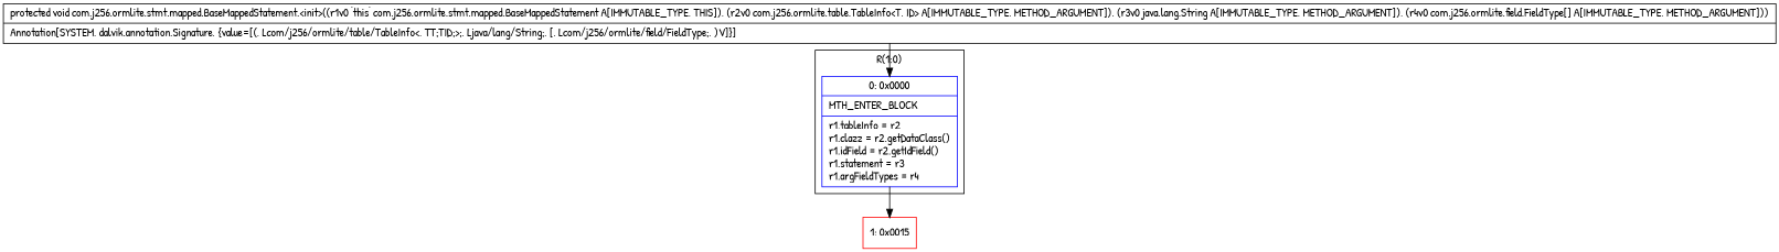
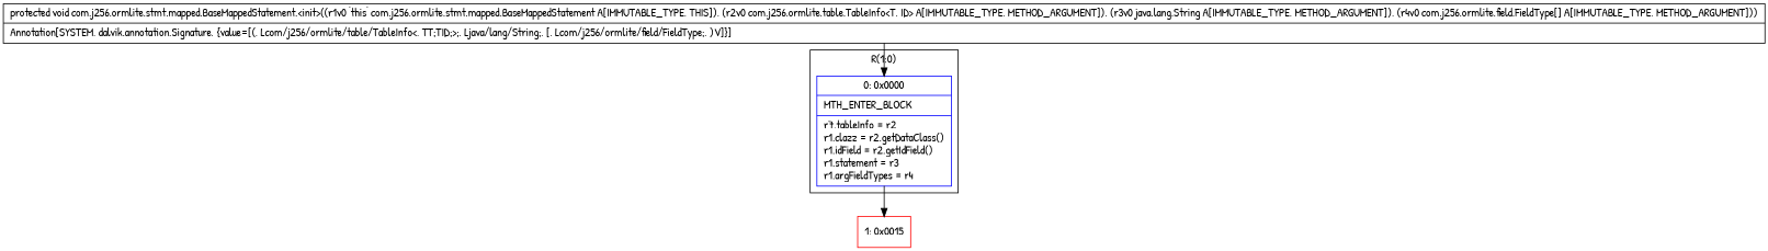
  digraph {
    fontname="Patrick Hand"
    node [shape=record fontname="Patrick Hand"]
    edge [fontname="Patrick Hand"]
-   n1 [color=blue label="{0\:\ 0x0000|MTH_ENTER_BLOCK\l|r1.tableInfo = r2\lr1.clazz = r2.getDataClass()\lr1.idField = r2.getIdField()\lr1.statement = r3\lr1.argFieldTypes = r4\l}"]
+   n1 [color=blue label="{0\:\ 0x0000|MTH_ENTER_BLOCK\l|r7.tableInfo = r2\lr1.clazz = r2.getDataClass()\lr1.idField = r2.getIdField()\lr1.statement = r3\lr1.argFieldTypes = r4\l}"]
    n2 [color=red label="{1\:\ 0x0015}"]
    n3 [label="{protected void com.j256.ormlite.stmt.mapped.BaseMappedStatement.\<init\>((r1v0 'this' com.j256.ormlite.stmt.mapped.BaseMappedStatement A[IMMUTABLE_TYPE, THIS]), (r2v0 com.j256.ormlite.table.TableInfo\<T, ID\> A[IMMUTABLE_TYPE, METHOD_ARGUMENT]), (r3v0 java.lang.String A[IMMUTABLE_TYPE, METHOD_ARGUMENT]), (r4v0 com.j256.ormlite.field.FieldType[] A[IMMUTABLE_TYPE, METHOD_ARGUMENT]))  | Annotation[SYSTEM, dalvik.annotation.Signature, \{value=[(, Lcom\/j256\/ormlite\/table\/TableInfo\<, TT;TID;\>;, Ljava\/lang\/String;, [, Lcom\/j256\/ormlite\/field\/FieldType;, )V]\}]\l}"]
    subgraph cluster_1 {
      label="R(1:0)"
      n1
    }
    n1 -> n2
    n3 -> n1
  }
